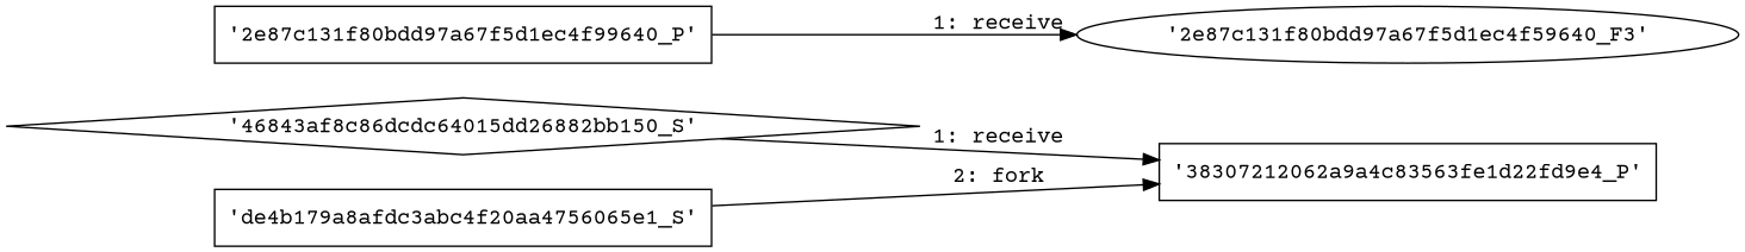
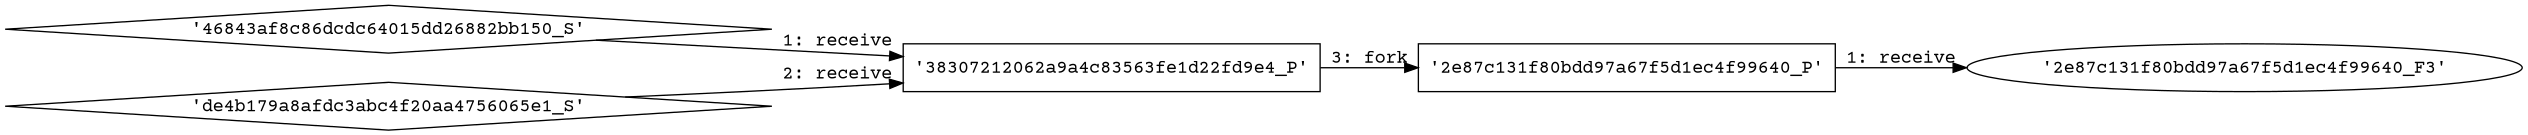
  digraph {
    engine=neato
    fixedsize=false
    fontname="Courier Prime"
    fontsize=10
    nodesep=0.3
    rankdir=LR
    ranksep=0
    splines=true
    node [fontname="Courier Prime" node_type=Process shape=box]
    edge [fontname="Courier Prime"]
    n1 [label="'38307212062a9a4c83563fe1d22fd9e4_P'"]
    "'2e87c131f80bdd97a67f5d1ec4f99640_P'"
-   "'2e87c131f80bdd97a67f5d1ec4f99640_F3'" [node_type=File shape=ellipse label="'2e87c131f80bdd97a67f5d1ec4f59640_F3'"]
+   "'2e87c131f80bdd97a67f5d1ec4f99640_F3'" [node_type=File shape=ellipse]
    "'46843af8c86dcdc64015dd26882bb150_S'" [node_type=Socket shape=diamond]
-   "'de4b179a8afdc3abc4f20aa4756065e1_S'" [node_type=Socket]
+   "'de4b179a8afdc3abc4f20aa4756065e1_S'" [node_type=Socket shape=diamond]
+   n1 -> "'2e87c131f80bdd97a67f5d1ec4f99640_P'" [label="3: fork"]
    "'2e87c131f80bdd97a67f5d1ec4f99640_P'" -> "'2e87c131f80bdd97a67f5d1ec4f99640_F3'" [label="1: receive"]
    "'46843af8c86dcdc64015dd26882bb150_S'" -> n1 [label="1: receive"]
-   "'de4b179a8afdc3abc4f20aa4756065e1_S'" -> n1 [label="2: fork"]
+   "'de4b179a8afdc3abc4f20aa4756065e1_S'" -> n1 [label="2: receive"]
  }
